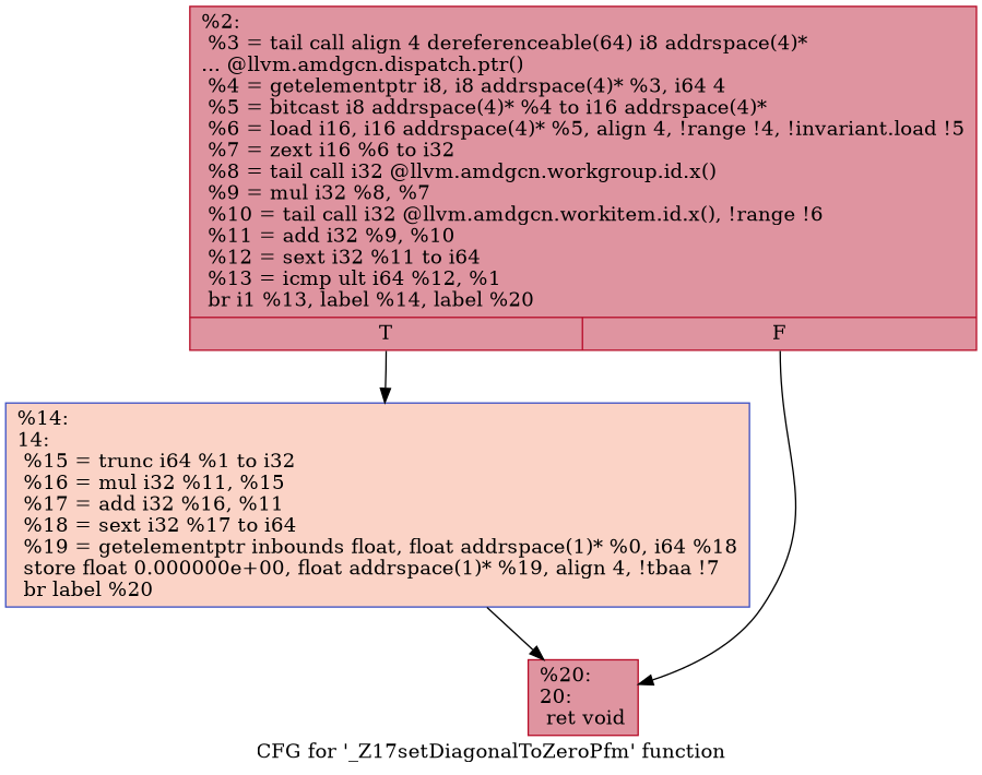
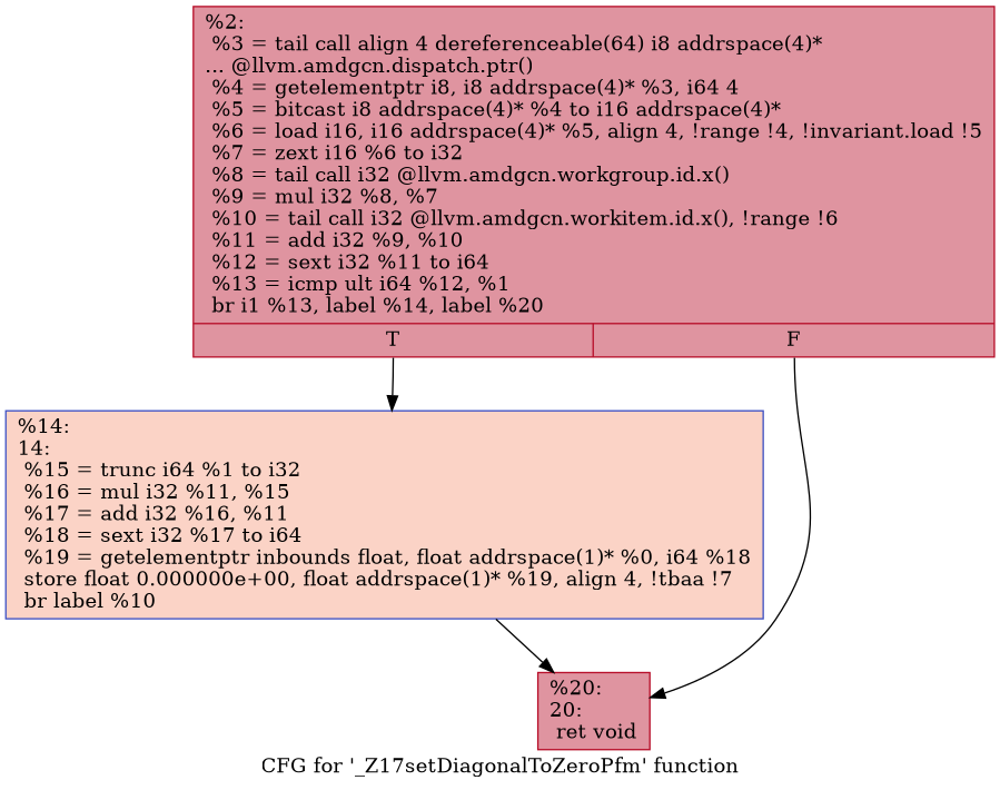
  digraph {
    label="CFG for '_Z17setDiagonalToZeroPfm' function"
    node [color="#b70d28ff" fillcolor="#b70d2870" shape=record style=filled]
    n1 [label="{%2:\l  %3 = tail call align 4 dereferenceable(64) i8 addrspace(4)*\l... @llvm.amdgcn.dispatch.ptr()\l  %4 = getelementptr i8, i8 addrspace(4)* %3, i64 4\l  %5 = bitcast i8 addrspace(4)* %4 to i16 addrspace(4)*\l  %6 = load i16, i16 addrspace(4)* %5, align 4, !range !4, !invariant.load !5\l  %7 = zext i16 %6 to i32\l  %8 = tail call i32 @llvm.amdgcn.workgroup.id.x()\l  %9 = mul i32 %8, %7\l  %10 = tail call i32 @llvm.amdgcn.workitem.id.x(), !range !6\l  %11 = add i32 %9, %10\l  %12 = sext i32 %11 to i64\l  %13 = icmp ult i64 %12, %1\l  br i1 %13, label %14, label %20\l|{<s0>T|<s1>F}}"]
-   n2 [color="#3d50c3ff" fillcolor="#f59c7d70" label="{%14:\l14:                                               \l  %15 = trunc i64 %1 to i32\l  %16 = mul i32 %11, %15\l  %17 = add i32 %16, %11\l  %18 = sext i32 %17 to i64\l  %19 = getelementptr inbounds float, float addrspace(1)* %0, i64 %18\l  store float 0.000000e+00, float addrspace(1)* %19, align 4, !tbaa !7\l  br label %20\l}"]
+   n2 [color="#3d50c3ff" fillcolor="#f59c7d70" label="{%14:\l14:                                               \l  %15 = trunc i64 %1 to i32\l  %16 = mul i32 %11, %15\l  %17 = add i32 %16, %11\l  %18 = sext i32 %17 to i64\l  %19 = getelementptr inbounds float, float addrspace(1)* %0, i64 %18\l  store float 0.000000e+00, float addrspace(1)* %19, align 4, !tbaa !7\l  br label %10\l}"]
    n3 [label="{%20:\l20:                                               \l  ret void\l}"]
    n1 -> n2 [tailport=s0]
    n1 -> n3 [tailport=s1]
    n2 -> n3
  }
